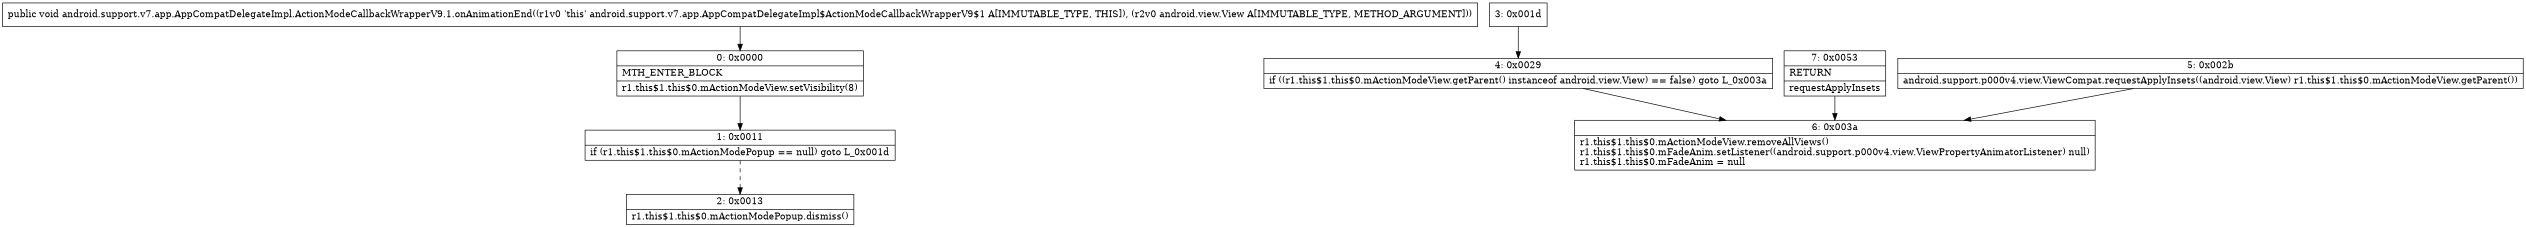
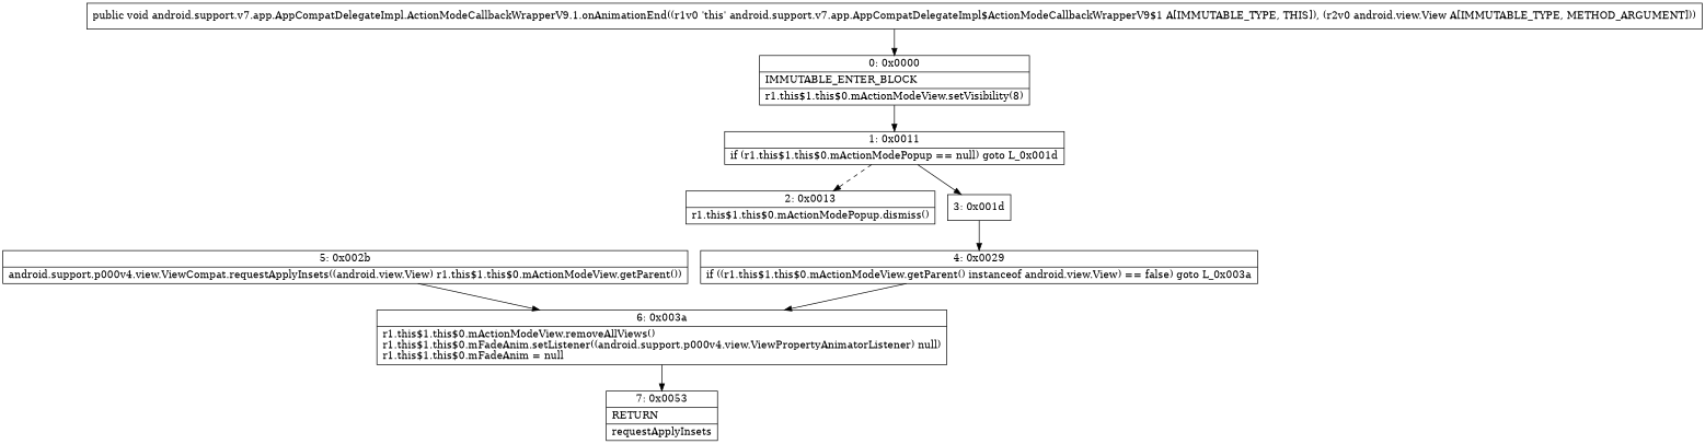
  digraph {
    node [shape=record]
-   n1 [label="{0\:\ 0x0000|MTH_ENTER_BLOCK\l|r1.this$1.this$0.mActionModeView.setVisibility(8)\l}"]
+   n1 [label="{0\:\ 0x0000|IMMUTABLE_ENTER_BLOCK\l|r1.this$1.this$0.mActionModeView.setVisibility(8)\l}"]
    n2 [label="{1\:\ 0x0011|if (r1.this$1.this$0.mActionModePopup == null) goto L_0x001d\l}"]
    n3 [label="{2\:\ 0x0013|r1.this$1.this$0.mActionModePopup.dismiss()\l}"]
    n4 [label="{3\:\ 0x001d}"]
    n5 [label="{4\:\ 0x0029|if ((r1.this$1.this$0.mActionModeView.getParent() instanceof android.view.View) == false) goto L_0x003a\l}"]
    n6 [label="{6\:\ 0x003a|r1.this$1.this$0.mActionModeView.removeAllViews()\lr1.this$1.this$0.mFadeAnim.setListener((android.support.p000v4.view.ViewPropertyAnimatorListener) null)\lr1.this$1.this$0.mFadeAnim = null\l}"]
    n7 [label="{7\:\ 0x0053|RETURN\l|requestApplyInsets\l}"]
    n8 [label="{5\:\ 0x002b|android.support.p000v4.view.ViewCompat.requestApplyInsets((android.view.View) r1.this$1.this$0.mActionModeView.getParent())\l}"]
    n9 [label="{public void android.support.v7.app.AppCompatDelegateImpl.ActionModeCallbackWrapperV9.1.onAnimationEnd((r1v0 'this' android.support.v7.app.AppCompatDelegateImpl$ActionModeCallbackWrapperV9$1 A[IMMUTABLE_TYPE, THIS]), (r2v0 android.view.View A[IMMUTABLE_TYPE, METHOD_ARGUMENT])) }"]
    n1 -> n2
    n2 -> n3 [style=dashed]
+   n2 -> n4
    n4 -> n5
    n5 -> n6
-   n7 -> n6
+   n6 -> n7
    n8 -> n6
    n9 -> n1
  }
